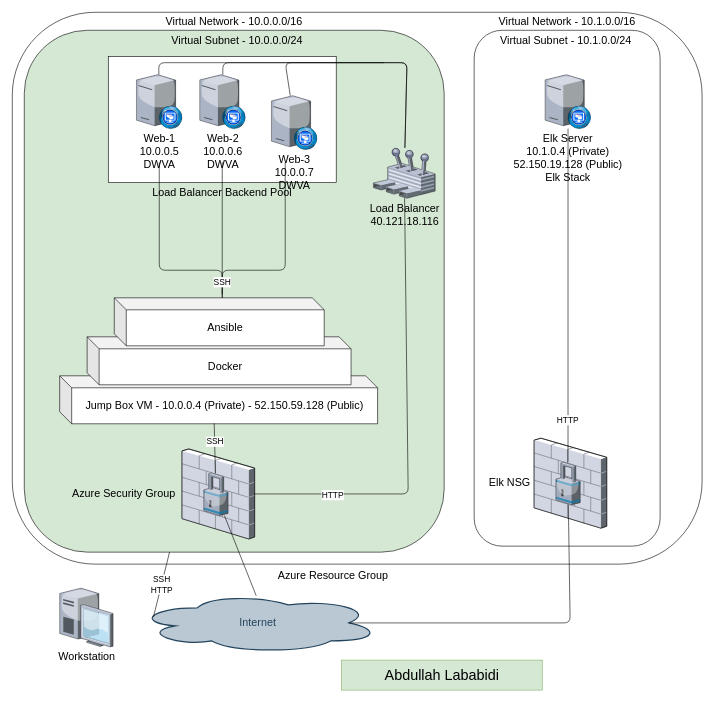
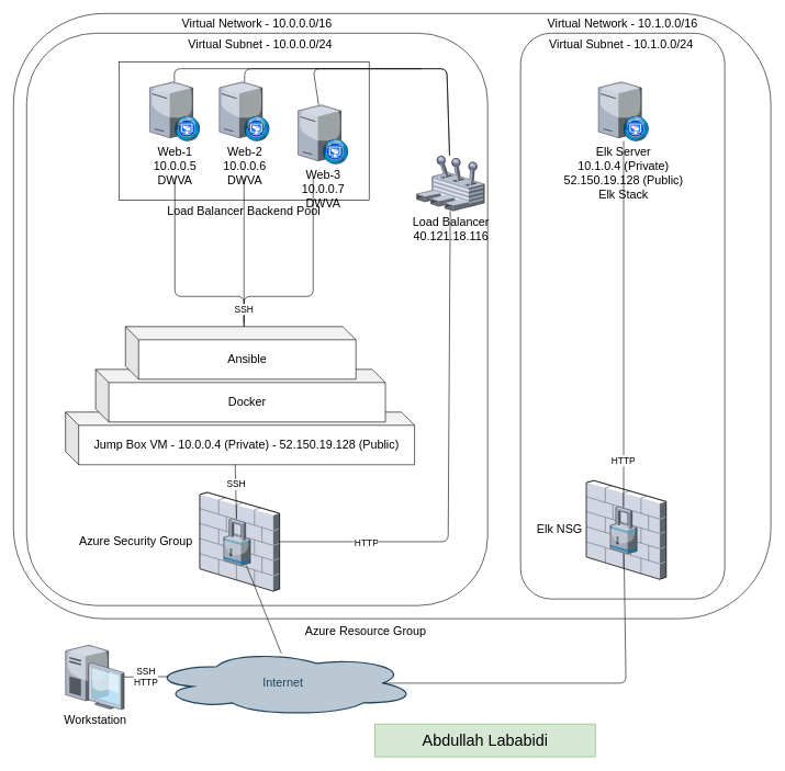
  <mxCell id="0" />
  <mxCell id="1" parent="0" />
  <mxCell id="2" value="" style="rounded=1;whiteSpace=wrap;html=1;align=left;" parent="1" vertex="1"><mxGeometry x="20" y="20" width="1150" height="920" as="geometry" /></mxCell>
  <mxCell id="3" value="&lt;span style=&quot;font-size: 18px&quot;&gt;Virtual Network - 10.1.0.0/16&lt;/span&gt;" style="rounded=1;whiteSpace=wrap;html=1;labelPosition=center;verticalLabelPosition=top;align=center;verticalAlign=bottom;" parent="1" vertex="1"><mxGeometry x="790" y="50" width="310" height="860" as="geometry" /></mxCell>
- <mxCell id="4" value="&lt;span style=&quot;font-size: 18px&quot;&gt;Virtual Network - 10.0.0.0/16&lt;/span&gt;" style="rounded=1;whiteSpace=wrap;html=1;labelPosition=center;verticalLabelPosition=top;align=center;verticalAlign=bottom;fillColor=#d5e8d4;" parent="1" vertex="1"><mxGeometry x="40" y="50" width="700" height="870" as="geometry" /></mxCell>
+ <mxCell id="4" value="&lt;span style=&quot;font-size: 18px&quot;&gt;Virtual Network - 10.0.0.0/16&lt;/span&gt;" style="rounded=1;whiteSpace=wrap;html=1;labelPosition=center;verticalLabelPosition=top;align=center;verticalAlign=bottom;" parent="1" vertex="1"><mxGeometry x="40" y="50" width="700" height="870" as="geometry" /></mxCell>
  <mxCell id="5" value="&lt;font style=&quot;font-size: 18px&quot;&gt;Load Balancer Backend Pool&lt;/font&gt;" style="rounded=0;whiteSpace=wrap;html=1;labelPosition=center;verticalLabelPosition=bottom;align=center;verticalAlign=top;labelBackgroundColor=none;" parent="1" vertex="1"><mxGeometry x="180" y="94" width="380" height="210" as="geometry" /></mxCell>
  <mxCell id="6" value="Internet" style="ellipse;shape=cloud;whiteSpace=wrap;html=1;shadow=0;strokeColor=#23445D;fillColor=#BAC8D3;gradientColor=none;fontSize=18;fontColor=#23445D;fontStyle=0;gradientDirection=north;strokeWidth=2;" parent="1" vertex="1"><mxGeometry x="227" y="988" width="405" height="100" as="geometry" /></mxCell>
  <mxCell id="7" value="&lt;font style=&quot;font-size: 18px&quot;&gt;Workstation&lt;/font&gt;" style="verticalLabelPosition=bottom;aspect=fixed;html=1;verticalAlign=top;strokeColor=none;align=center;outlineConnect=0;shape=mxgraph.citrix.desktop;" parent="1" vertex="1"><mxGeometry x="99" y="980" width="89" height="98" as="geometry" /></mxCell>
- <mxCell id="8" value="&lt;font style=&quot;font-size: 18px&quot;&gt;Load Balancer&lt;br&gt;40.121.18.116&lt;/font&gt;" style="verticalLabelPosition=bottom;aspect=fixed;html=1;verticalAlign=top;strokeColor=none;align=center;outlineConnect=0;shape=mxgraph.citrix.user_control;labelPosition=center;" parent="1" vertex="1"><mxGeometry x="622" y="246" width="103" height="84" as="geometry" /></mxCell>
+ <mxCell id="8" value="&lt;font style=&quot;font-size: 18px&quot;&gt;Load Balancer&lt;br&gt;40.121.18.116&lt;/font&gt;" style="verticalLabelPosition=bottom;aspect=fixed;html=1;verticalAlign=top;strokeColor=none;align=center;outlineConnect=0;shape=mxgraph.citrix.user_control;labelPosition=center;" parent="1" vertex="1"><mxGeometry x="632" y="236" width="103" height="84" as="geometry" /></mxCell>
  <mxCell id="9" value="&lt;font style=&quot;font-size: 18px&quot;&gt;Web-1&lt;br&gt;10.0.0.5&lt;br&gt;DWVA&lt;br&gt;&lt;/font&gt;" style="verticalLabelPosition=bottom;aspect=fixed;html=1;verticalAlign=top;strokeColor=none;align=center;outlineConnect=0;shape=mxgraph.citrix.desktop_web;" parent="1" vertex="1"><mxGeometry x="227" y="124" width="76.5" height="90" as="geometry" /></mxCell>
  <mxCell id="10" value="&lt;font style=&quot;font-size: 18px&quot;&gt;Web-3&lt;br&gt;10.0.0.7&lt;br&gt;DWVA&lt;br&gt;&lt;/font&gt;" style="verticalLabelPosition=bottom;aspect=fixed;html=1;verticalAlign=top;strokeColor=none;align=center;outlineConnect=0;shape=mxgraph.citrix.desktop_web;" parent="1" vertex="1"><mxGeometry x="452" y="159" width="76.5" height="90" as="geometry" /></mxCell>
  <mxCell id="11" value="&lt;font style=&quot;font-size: 18px&quot;&gt;Web-2&lt;br&gt;10.0.0.6&lt;br&gt;DWVA&lt;br&gt;&lt;/font&gt;" style="verticalLabelPosition=bottom;aspect=fixed;html=1;verticalAlign=top;strokeColor=none;align=center;outlineConnect=0;shape=mxgraph.citrix.desktop_web;" parent="1" vertex="1"><mxGeometry x="332.5" y="124" width="76.5" height="90" as="geometry" /></mxCell>
  <mxCell id="12" value="" style="group;labelPosition=left;verticalLabelPosition=middle;align=right;verticalAlign=middle;horizontal=1;" parent="1" vertex="1" connectable="0"><mxGeometry x="303" y="748" width="120.97" height="150" as="geometry" /></mxCell>
  <mxCell id="13" value="&lt;font style=&quot;font-size: 18px&quot;&gt;Azure Security Group&amp;nbsp;&amp;nbsp;&lt;/font&gt;" style="verticalLabelPosition=middle;aspect=fixed;html=1;verticalAlign=middle;strokeColor=none;align=right;outlineConnect=0;shape=mxgraph.citrix.firewall;labelPosition=left;" parent="12" vertex="1"><mxGeometry width="120.97" height="150" as="geometry" /></mxCell>
  <mxCell id="14" value="" style="verticalLabelPosition=bottom;aspect=fixed;html=1;verticalAlign=top;strokeColor=none;align=center;outlineConnect=0;shape=mxgraph.citrix.security;" parent="12" vertex="1"><mxGeometry x="36.23" y="40" width="40.5" height="71" as="geometry" /></mxCell>
- <mxCell id="15" value="&lt;font style=&quot;font-size: 18px&quot;&gt;Jump Box VM - 10.0.0.4 (Private) - 52.150.59.128 (Public)&lt;/font&gt;" style="shape=cube;whiteSpace=wrap;html=1;boundedLbl=1;backgroundOutline=1;darkOpacity=0.05;darkOpacity2=0.1;" parent="1" vertex="1"><mxGeometry x="99" y="626" width="530" height="80" as="geometry" /></mxCell>
+ <mxCell id="15" value="&lt;font style=&quot;font-size: 18px&quot;&gt;Jump Box VM - 10.0.0.4 (Private) - 52.150.19.128 (Public)&lt;/font&gt;" style="shape=cube;whiteSpace=wrap;html=1;boundedLbl=1;backgroundOutline=1;darkOpacity=0.05;darkOpacity2=0.1;" parent="1" vertex="1"><mxGeometry x="99" y="626" width="530" height="80" as="geometry" /></mxCell>
  <mxCell id="16" value="&lt;font style=&quot;font-size: 18px&quot;&gt;Docker&lt;/font&gt;" style="shape=cube;whiteSpace=wrap;html=1;boundedLbl=1;backgroundOutline=1;darkOpacity=0.05;darkOpacity2=0.1;" parent="1" vertex="1"><mxGeometry x="144.75" y="561" width="440" height="80" as="geometry" /></mxCell>
  <mxCell id="17" value="&lt;font style=&quot;font-size: 18px&quot;&gt;Ansible&lt;/font&gt;" style="shape=cube;whiteSpace=wrap;html=1;boundedLbl=1;backgroundOutline=1;darkOpacity=0.05;darkOpacity2=0.1;" parent="1" vertex="1"><mxGeometry x="190" y="496" width="350" height="80" as="geometry" /></mxCell>
- <mxCell id="18" value="&lt;font style=&quot;font-size: 14px&quot;&gt;SSH&lt;br&gt;HTTP&lt;/font&gt;" style="endArrow=none;html=1;exitX=0.07;exitY=0.4;exitDx=0;exitDy=0;exitPerimeter=0;" parent="1" source="6" target="4" edge="1"><mxGeometry width="50" height="50" relative="1" as="geometry"><mxPoint x="501" y="994" as="sourcePoint" /><mxPoint x="580" y="1064" as="targetPoint" /></mxGeometry></mxCell>
+ <mxCell id="18" value="&lt;font style=&quot;font-size: 14px&quot;&gt;SSH&lt;br&gt;HTTP&lt;/font&gt;" style="endArrow=none;html=1;exitX=0.07;exitY=0.4;exitDx=0;exitDy=0;exitPerimeter=0;" parent="1" source="6" target="7" edge="1"><mxGeometry width="50" height="50" relative="1" as="geometry"><mxPoint x="501" y="994" as="sourcePoint" /><mxPoint x="580" y="1064" as="targetPoint" /></mxGeometry></mxCell>
  <mxCell id="19" value="" style="endArrow=none;html=1;exitX=0.493;exitY=0.047;exitDx=0;exitDy=0;exitPerimeter=0;" parent="1" source="6" target="14" edge="1"><mxGeometry width="50" height="50" relative="1" as="geometry"><mxPoint x="570" y="934" as="sourcePoint" /><mxPoint x="620" y="884" as="targetPoint" /></mxGeometry></mxCell>
  <mxCell id="20" value="&lt;font style=&quot;font-size: 14px&quot;&gt;SSH&lt;/font&gt;" style="endArrow=none;html=1;entryX=0.486;entryY=0.992;entryDx=0;entryDy=0;entryPerimeter=0;align=center;labelPosition=center;verticalLabelPosition=top;verticalAlign=bottom;" parent="1" source="14" target="15" edge="1"><mxGeometry width="50" height="50" relative="1" as="geometry"><mxPoint x="610" y="854" as="sourcePoint" /><mxPoint x="364" y="756" as="targetPoint" /></mxGeometry></mxCell>
  <mxCell id="21" value="" style="endArrow=none;html=1;" parent="1" target="11" edge="1"><mxGeometry width="50" height="50" relative="1" as="geometry"><mxPoint x="640" y="104" as="sourcePoint" /><mxPoint x="680" y="224" as="targetPoint" /><Array as="points"><mxPoint x="371" y="104" /></Array></mxGeometry></mxCell>
  <mxCell id="22" value="" style="endArrow=none;html=1;" parent="1" source="8" target="9" edge="1"><mxGeometry width="50" height="50" relative="1" as="geometry"><mxPoint x="640" y="284" as="sourcePoint" /><mxPoint x="690" y="234" as="targetPoint" /><Array as="points"><mxPoint x="678" y="104" /><mxPoint x="540" y="104" /><mxPoint x="450" y="104" /><mxPoint x="264" y="104" /></Array></mxGeometry></mxCell>
  <mxCell id="23" value="" style="endArrow=none;html=1;" parent="1" source="8" target="10" edge="1"><mxGeometry width="50" height="50" relative="1" as="geometry"><mxPoint x="650" y="294" as="sourcePoint" /><mxPoint x="700" y="244" as="targetPoint" /><Array as="points"><mxPoint x="678" y="104" /><mxPoint x="475" y="104" /></Array></mxGeometry></mxCell>
  <mxCell id="24" value="&lt;font style=&quot;font-size: 14px&quot;&gt;HTTP&lt;/font&gt;" style="endArrow=none;html=1;" parent="1" source="13" target="8" edge="1"><mxGeometry x="-0.653" y="-2" width="50" height="50" relative="1" as="geometry"><mxPoint x="365" y="544" as="sourcePoint" /><mxPoint x="700" y="384" as="targetPoint" /><Array as="points"><mxPoint x="680" y="823" /></Array><mxPoint as="offset" /></mxGeometry></mxCell>
  <mxCell id="25" value="" style="endArrow=none;html=1;align=center;" parent="1" edge="1"><mxGeometry width="50" height="50" relative="1" as="geometry"><mxPoint x="370" y="496" as="sourcePoint" /><mxPoint x="265" y="270" as="targetPoint" /><Array as="points"><mxPoint x="370" y="450" /><mxPoint x="265" y="450" /></Array></mxGeometry></mxCell>
  <mxCell id="26" value="" style="endArrow=none;html=1;align=center;" parent="1" edge="1"><mxGeometry width="50" height="50" relative="1" as="geometry"><mxPoint x="370" y="490" as="sourcePoint" /><mxPoint x="370" y="270" as="targetPoint" /></mxGeometry></mxCell>
  <mxCell id="27" value="&lt;font style=&quot;font-size: 14px&quot;&gt;SSH&lt;/font&gt;" style="endArrow=none;html=1;align=center;" parent="1" edge="1"><mxGeometry x="-0.843" width="50" height="50" relative="1" as="geometry"><mxPoint x="370" y="496" as="sourcePoint" /><mxPoint x="475" y="270" as="targetPoint" /><Array as="points"><mxPoint x="370" y="450" /><mxPoint x="475" y="450" /></Array><mxPoint as="offset" /></mxGeometry></mxCell>
  <mxCell id="28" value="&lt;span style=&quot;font-size: 18px&quot;&gt;Virtual Subnet - 10.0.0.0/24&lt;/span&gt;" style="text;html=1;strokeColor=none;fillColor=none;align=center;verticalAlign=middle;whiteSpace=wrap;rounded=0;" parent="1" vertex="1"><mxGeometry x="270" y="58" width="250" height="20" as="geometry" /></mxCell>
  <mxCell id="29" value="&lt;font style=&quot;font-size: 24px&quot;&gt;Abdullah Lababidi&lt;/font&gt;" style="text;html=1;strokeColor=#82b366;fillColor=#d5e8d4;align=center;verticalAlign=middle;whiteSpace=wrap;rounded=0;labelBackgroundColor=none;" parent="1" vertex="1"><mxGeometry x="568.5" y="1100" width="335" height="50" as="geometry" /></mxCell>
  <mxCell id="30" value="&lt;span style=&quot;font-size: 18px&quot;&gt;Azure Resource Group&lt;/span&gt;" style="text;html=1;strokeColor=none;fillColor=none;align=center;verticalAlign=middle;whiteSpace=wrap;rounded=0;" parent="1" vertex="1"><mxGeometry x="430" y="950" width="250" height="20" as="geometry" /></mxCell>
  <mxCell id="31" value="&lt;font&gt;&lt;span style=&quot;font-size: 18px&quot;&gt;Elk Server&lt;/span&gt;&lt;br&gt;&lt;span style=&quot;font-size: 18px&quot;&gt;10.1.0.4 (Private)&lt;/span&gt;&lt;br&gt;&lt;span style=&quot;font-size: 18px&quot;&gt;52.150.19.128 (Public)&lt;/span&gt;&lt;br&gt;&lt;span style=&quot;font-size: 18px&quot;&gt;Elk Stack&lt;/span&gt;&lt;br&gt;&lt;/font&gt;" style="verticalLabelPosition=bottom;aspect=fixed;html=1;verticalAlign=top;strokeColor=none;align=center;outlineConnect=0;shape=mxgraph.citrix.desktop_web;" parent="1" vertex="1"><mxGeometry x="908.23" y="124" width="76.5" height="90" as="geometry" /></mxCell>
  <mxCell id="32" value="" style="group;labelPosition=left;verticalLabelPosition=middle;align=right;verticalAlign=middle;horizontal=1;" parent="1" vertex="1" connectable="0"><mxGeometry x="890" y="730" width="120.97" height="150" as="geometry" /></mxCell>
  <mxCell id="33" value="&lt;font style=&quot;font-size: 18px&quot;&gt;Elk NSG&amp;nbsp;&lt;/font&gt;" style="verticalLabelPosition=middle;aspect=fixed;html=1;verticalAlign=middle;strokeColor=none;align=right;outlineConnect=0;shape=mxgraph.citrix.firewall;labelPosition=left;" parent="32" vertex="1"><mxGeometry width="120.97" height="150" as="geometry" /></mxCell>
  <mxCell id="34" value="" style="verticalLabelPosition=bottom;aspect=fixed;html=1;verticalAlign=top;strokeColor=none;align=center;outlineConnect=0;shape=mxgraph.citrix.security;" parent="32" vertex="1"><mxGeometry x="36.23" y="40" width="40.5" height="71" as="geometry" /></mxCell>
  <mxCell id="35" value="&lt;span style=&quot;font-size: 18px&quot;&gt;Virtual Subnet - 10.1.0.0/24&lt;/span&gt;" style="text;html=1;strokeColor=none;fillColor=none;align=center;verticalAlign=middle;whiteSpace=wrap;rounded=0;" parent="1" vertex="1"><mxGeometry x="818" y="58" width="250" height="20" as="geometry" /></mxCell>
  <mxCell id="36" value="" style="endArrow=none;html=1;entryX=0.875;entryY=0.5;entryDx=0;entryDy=0;entryPerimeter=0;" parent="1" source="34" target="6" edge="1"><mxGeometry width="50" height="50" relative="1" as="geometry"><mxPoint x="820" y="1190" as="sourcePoint" /><mxPoint x="198" y="1038.567" as="targetPoint" /><Array as="points"><mxPoint x="950" y="1038" /></Array></mxGeometry></mxCell>
  <mxCell id="37" value="&lt;font style=&quot;font-size: 14px&quot;&gt;HTTP&lt;/font&gt;" style="endArrow=none;html=1;align=center;" edge="1" parent="1" source="34" target="31"><mxGeometry x="-0.748" width="50" height="50" relative="1" as="geometry"><mxPoint x="840" y="616" as="sourcePoint" /><mxPoint x="945" y="390" as="targetPoint" /><Array as="points" /><mxPoint as="offset" /></mxGeometry></mxCell>
